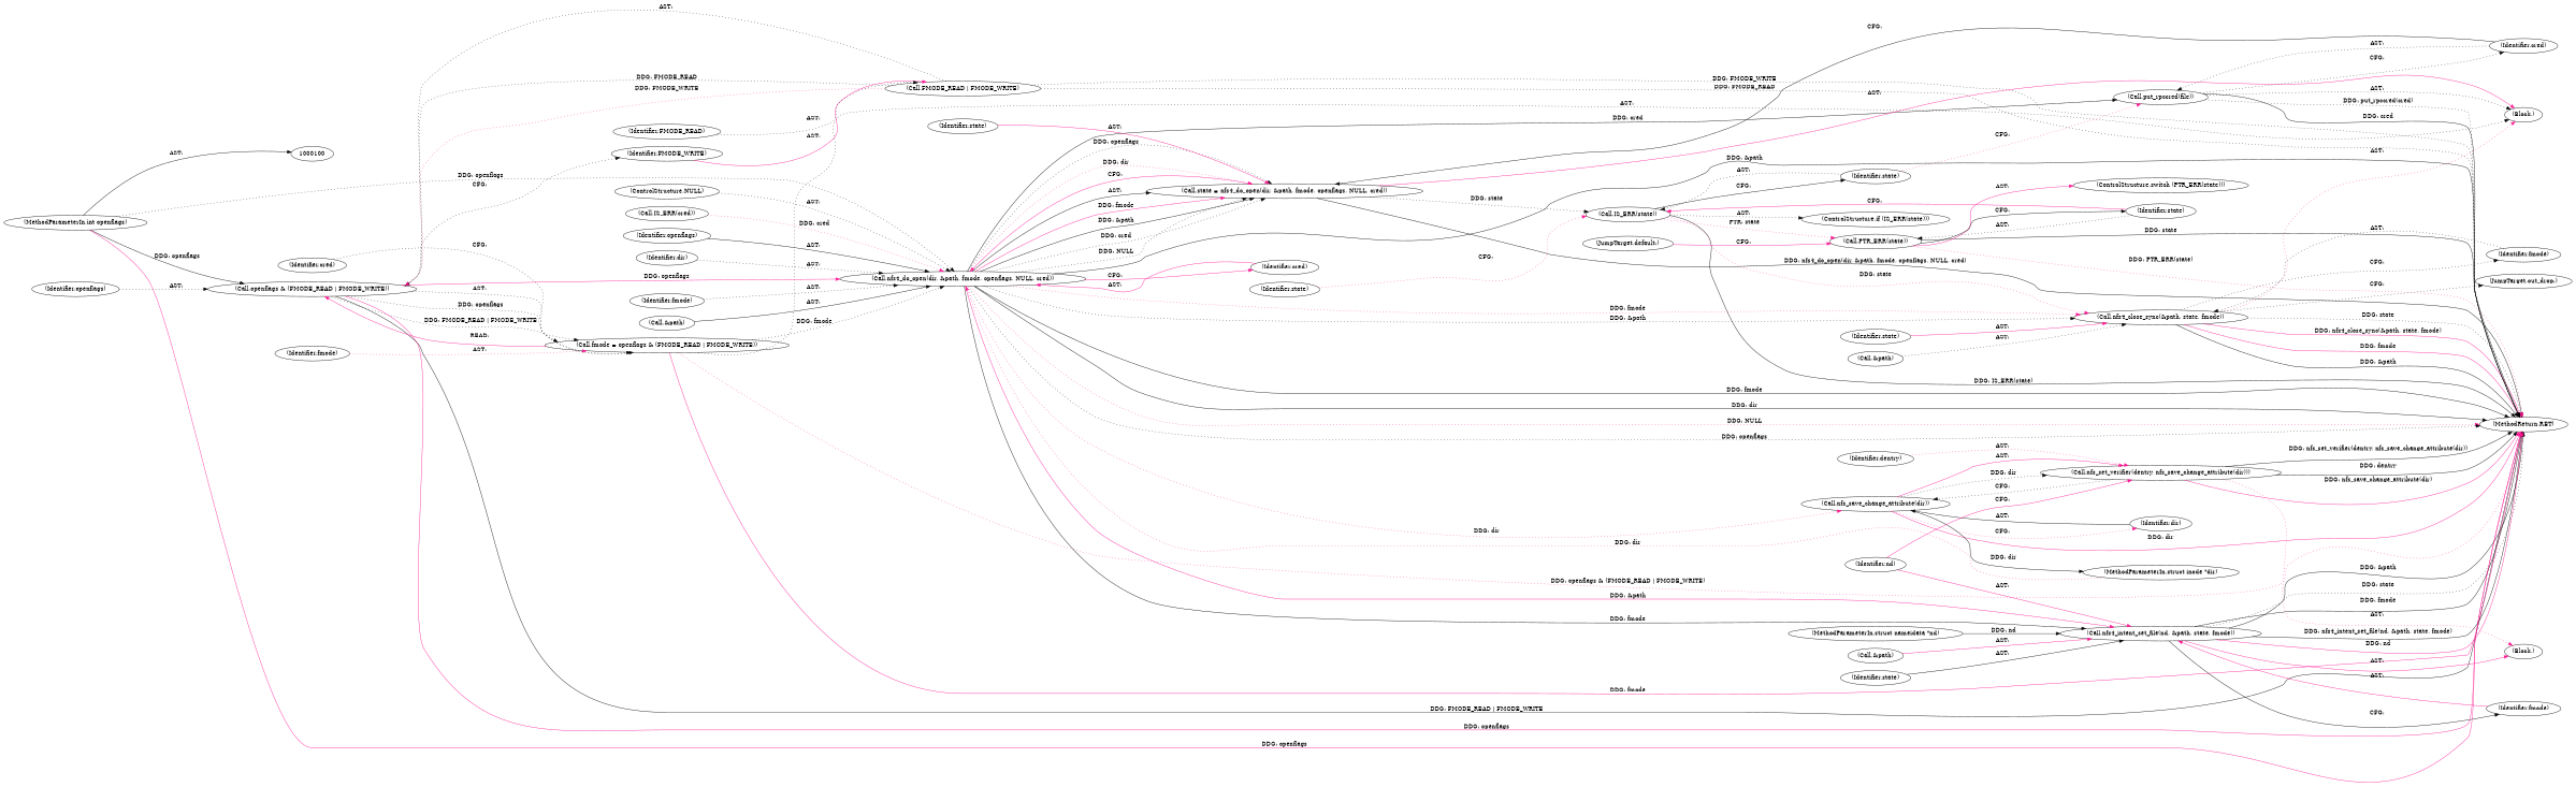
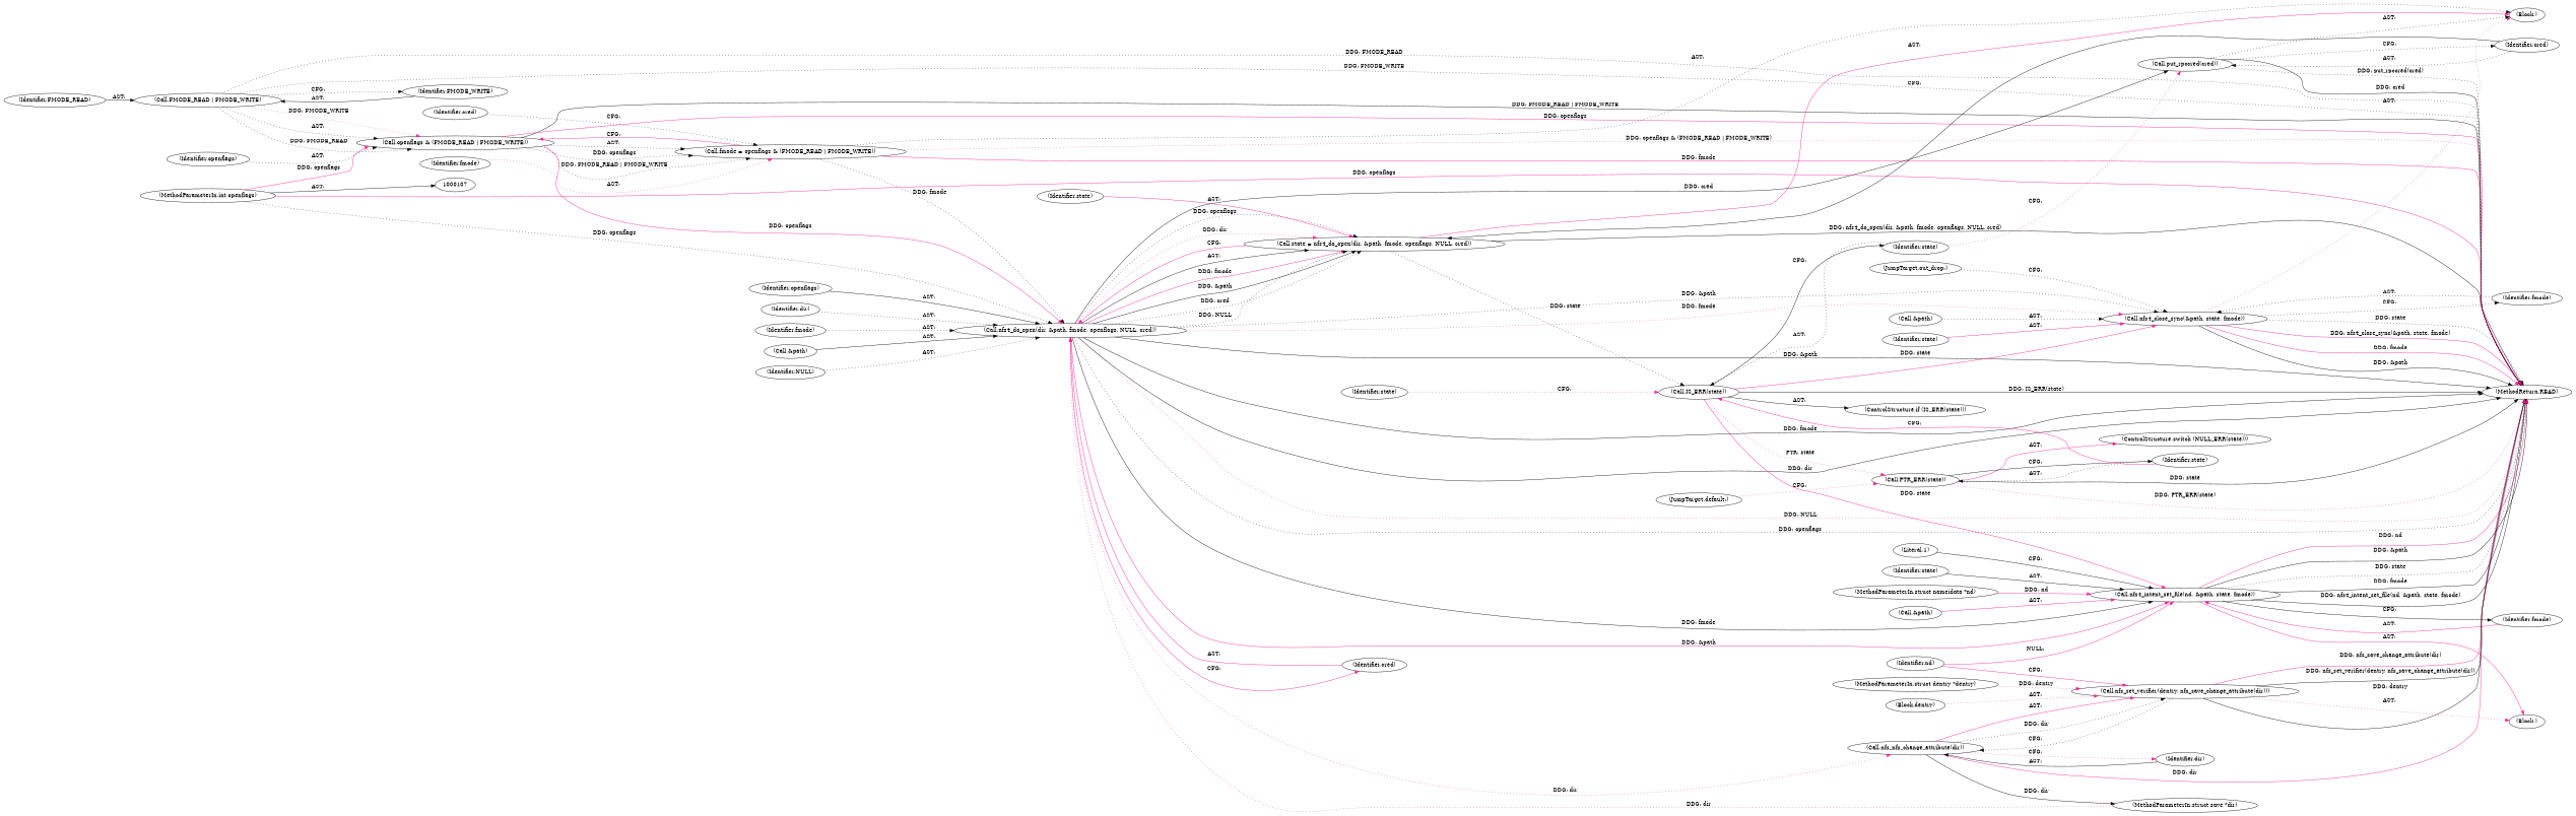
  digraph {
    rankdir=LR
    edge [color=black style=solid]
    n1 [label="(Call,openflags & (FMODE_READ | FMODE_WRITE))"]
    n2 [label="(Call,fmode = openflags & (FMODE_READ | FMODE_WRITE))"]
    n3 [label="(Call,nfs4_do_open(dir, &path, fmode, openflags, NULL, cred))"]
-   n4 [label="(MethodReturn,RET)"]
+   n4 [label="(MethodReturn,READ)"]
    n5 [label="(Call,FMODE_READ | FMODE_WRITE)"]
    n6 [label="(Identifier,FMODE_WRITE)"]
    n7 [label="(Block,)"]
    n8 [label="(Call,state = nfs4_do_open(dir, &path, fmode, openflags, NULL, cred))"]
    n9 [label="(Call,nfs4_intent_set_file(nd, &path, state, fmode))"]
    n10 [label="(Call,nfs4_close_sync(&path, state, fmode))"]
-   n11 [label="(Call,put_rpccred(file))"]
-   n12 [label="(Call,nfs_save_change_attribute(dir))"]
+   n11 [label="(Call,put_rpccred(cred))"]
+   n12 [label="(Call,nfs_nfs_change_attribute(dir))"]
    n13 [label="(Identifier,cred)"]
    n14 [label="(MethodParameterIn,int openflags)"]
-   1000100
+   1000100 [label=1000107]
    n16 [label="(Call,IS_ERR(state))"]
    n17 [label="(Block,)"]
    n18 [label="(Identifier,fmode)"]
    n19 [label="(Identifier,fmode)"]
    n20 [label="(Identifier,cred)"]
    n21 [label="(Call,nfs_set_verifier(dentry, nfs_save_change_attribute(dir)))"]
    n22 [label="(Identifier,dir)"]
-   n23 [label="(MethodParameterIn,struct inode *dir)"]
+   n23 [label="(MethodParameterIn,struct save *dir)"]
    n24 [label="(Call,PTR_ERR(state))"]
    n25 [label="(ControlStructure,if (IS_ERR(state)))"]
    n26 [label="(Identifier,state)"]
-   n27 [label="(ControlStructure,switch (PTR_ERR(state)))"]
+   n27 [label="(ControlStructure,switch (NULL_ERR(state)))"]
    n28 [label="(Identifier,state)"]
    n29 [label="(Identifier,state)"]
    n30 [label="(MethodParameterIn,struct nameidata *nd)"]
    n31 [label="(Identifier,dir)"]
    n32 [label="(Identifier,fmode)"]
    n33 [label="(JumpTarget,out_drop:)"]
    n34 [label="(Identifier,FMODE_READ)"]
    n35 [label="(Identifier,nd)"]
    n36 [label="(Identifier,state)"]
    n37 [label="(Identifier,fmode)"]
    n38 [label="(Call,&path)"]
    n39 [label="(Call,&path)"]
-   n41 [label="(ControlStructure,NULL)"]
+   n40 [label="(Literal,1)"]
+   n41 [label="(Identifier,NULL)"]
    n42 [label="(JumpTarget,default:)"]
-   n43 [label="(Call,IS_ERR(cred))"]
    n44 [label="(Identifier,openflags)"]
+   n45 [label="(MethodParameterIn,struct dentry *dentry)"]
    n46 [label="(Identifier,state)"]
    n47 [label="(Identifier,state)"]
    n48 [label="(Identifier,openflags)"]
    n49 [label="(Call,&path)"]
    n50 [label="(Identifier,cred)"]
-   n51 [label="(Identifier,dentry)"]
+   n51 [label="(Block,dentry)"]
    n1 -> n2 [label="AST: " style=dotted]
    n1 -> n2 [label="DDG: openflags" style=dotted]
    n1 -> n2 [label="DDG: FMODE_READ | FMODE_WRITE" style=dotted]
    n1 -> n3 [color=deeppink label="DDG: openflags"]
    n1 -> n4 [label="DDG: FMODE_READ | FMODE_WRITE"]
    n1 -> n4 [color=deeppink label="DDG: openflags"]
-   n2 -> n1 [color=deeppink label="READ: "]
+   n2 -> n1 [color=deeppink label="CFG: "]
    n2 -> n3 [label="DDG: fmode" style=dotted]
    n2 -> n4 [color=deeppink label="DDG: openflags & (FMODE_READ | FMODE_WRITE)" style=dotted]
    n2 -> n4 [color=deeppink label="DDG: fmode"]
    n2 -> n7 [label="AST: " style=dotted]
    n3 -> n4 [label="DDG: &path"]
    n3 -> n4 [label="DDG: fmode"]
    n3 -> n4 [label="DDG: dir"]
    n3 -> n4 [color=deeppink label="DDG: NULL" style=dotted]
    n3 -> n4 [label="DDG: openflags" style=dotted]
    n3 -> n8 [label="AST: "]
    n3 -> n8 [color=deeppink label="DDG: fmode"]
    n3 -> n8 [label="DDG: &path"]
    n3 -> n8 [label="DDG: cred" style=dotted]
    n3 -> n8 [label="DDG: NULL" style=dotted]
    n3 -> n8 [label="DDG: openflags" style=dotted]
    n3 -> n8 [color=deeppink label="DDG: dir" style=dotted]
    n3 -> n9 [color=deeppink label="DDG: &path"]
    n3 -> n9 [label="DDG: fmode"]
    n3 -> n10 [label="DDG: &path" style=dotted]
    n3 -> n10 [color=deeppink label="DDG: fmode" style=dotted]
    n3 -> n11 [label="DDG: cred"]
    n3 -> n12 [color=deeppink label="DDG: dir" style=dotted]
    n3 -> n13 [color=deeppink label="CFG: "]
    n5 -> n1 [label="AST: " style=dotted]
    n5 -> n1 [label="DDG: FMODE_READ" style=dotted]
    n5 -> n1 [color=deeppink label="DDG: FMODE_WRITE" style=dotted]
    n5 -> n4 [label="DDG: FMODE_READ" style=dotted]
    n5 -> n4 [label="DDG: FMODE_WRITE" style=dotted]
-   n1 -> n6 [label="CFG: " style=dotted]
-   n6 -> n5 [color=deeppink label="AST: "]
+   n5 -> n6 [label="CFG: " style=dotted]
+   n6 -> n5 [label="AST: "]
    n8 -> n3 [color=deeppink label="CFG: "]
    n8 -> n4 [label="DDG: nfs4_do_open(dir, &path, fmode, openflags, NULL, cred)"]
    n8 -> n7 [color=deeppink label="AST: "]
    n8 -> n16 [label="DDG: state" style=dotted]
    n9 -> n4 [label="DDG: &path"]
    n9 -> n4 [label="DDG: state" style=dotted]
    n9 -> n4 [label="DDG: fmode"]
    n9 -> n4 [label="DDG: nfs4_intent_set_file(nd, &path, state, fmode)"]
    n9 -> n4 [color=deeppink label="DDG: nd"]
    n9 -> n17 [color=deeppink label="AST: "]
    n9 -> n18 [label="CFG: "]
    n10 -> n4 [label="DDG: state" style=dotted]
    n10 -> n4 [color=deeppink label="DDG: nfs4_close_sync(&path, state, fmode)"]
    n10 -> n4 [color=deeppink label="DDG: fmode"]
    n10 -> n4 [label="DDG: &path"]
    n10 -> n7 [color=deeppink label="AST: " style=dotted]
    n10 -> n19 [label="CFG: " style=dotted]
    n11 -> n4 [label="DDG: put_rpccred(cred)" style=dotted]
    n11 -> n4 [label="DDG: cred"]
    n11 -> n7 [label="AST: " style=dotted]
    n11 -> n20 [label="CFG: " style=dotted]
    n12 -> n4 [color=deeppink label="DDG: dir"]
    n12 -> n21 [color=deeppink label="AST: "]
    n12 -> n21 [label="DDG: dir" style=dotted]
    n12 -> n22 [color=deeppink label="CFG: " style=dotted]
    n12 -> n23 [label="DDG: dir"]
    n13 -> n3 [color=deeppink label="AST: "]
-   n14 -> n1 [label="DDG: openflags"]
+   n14 -> n1 [color=deeppink label="DDG: openflags"]
    n14 -> n3 [label="DDG: openflags" style=dotted]
    n14 -> n4 [color=deeppink label="DDG: openflags"]
    n14 -> 1000100 [label="AST: "]
    n16 -> n4 [label="DDG: IS_ERR(state)"]
-   n16 -> n10 [color=deeppink label="DDG: state" style=dotted]
+   n16 -> n9 [color=deeppink label="DDG: state"]
+   n16 -> n10 [color=deeppink label="DDG: state"]
    n16 -> n24 [color=deeppink label="PTR: state" style=dotted]
-   n16 -> n25 [label="AST: " style=dotted]
+   n16 -> n25 [label="AST: "]
    n16 -> n26 [label="CFG: "]
    n18 -> n9 [color=deeppink label="AST: "]
    n19 -> n10 [label="AST: " style=dotted]
    n20 -> n8 [label="CFG: "]
    n20 -> n11 [label="AST: " style=dotted]
    n21 -> n4 [color=deeppink label="DDG: nfs_save_change_attribute(dir)"]
    n21 -> n4 [label="DDG: nfs_set_verifier(dentry, nfs_save_change_attribute(dir))"]
    n21 -> n4 [label="DDG: dentry"]
    n21 -> n12 [label="CFG: " style=dotted]
    n21 -> n17 [color=deeppink label="AST: " style=dotted]
    n22 -> n12 [label="AST: "]
    n23 -> n3 [color=deeppink label="DDG: dir" style=dotted]
    n24 -> n4 [label="DDG: state"]
    n24 -> n4 [color=deeppink label="DDG: PTR_ERR(state)" style=dotted]
    n24 -> n27 [color=deeppink label="AST: "]
    n24 -> n28 [label="CFG: "]
    n26 -> n11 [color=deeppink label="CFG: " style=dotted]
    n26 -> n16 [label="AST: " style=dotted]
    n28 -> n16 [color=deeppink label="CFG: "]
    n28 -> n24 [label="AST: " style=dotted]
    n29 -> n10 [color=deeppink label="AST: "]
-   n30 -> n9 [label="DDG: nd"]
+   n30 -> n9 [color=deeppink label="DDG: nd"]
    n31 -> n3 [label="AST: " style=dotted]
    n32 -> n2 [color=deeppink label="AST: " style=dotted]
-   n10 -> n33 [label="CFG: " style=dotted]
-   n34 -> n5 [label="AST: " style=dotted]
-   n35 -> n9 [color=deeppink label="AST: "]
+   n33 -> n10 [label="CFG: " style=dotted]
+   n34 -> n5 [label="AST: "]
+   n35 -> n9 [color=deeppink label="NULL: "]
    n35 -> n21 [color=deeppink label="CFG: "]
    n36 -> n8 [color=deeppink label="AST: "]
    n37 -> n3 [label="AST: " style=dotted]
    n38 -> n3 [label="AST: "]
    n39 -> n9 [color=deeppink label="AST: "]
+   n40 -> n9 [label="CFG: "]
    n41 -> n3 [label="AST: " style=dotted]
-   n42 -> n24 [color=deeppink label="CFG: "]
-   n43 -> n3 [color=deeppink label="DDG: cred" style=dotted]
+   n42 -> n24 [color=deeppink label="CFG: " style=dotted]
    n44 -> n3 [label="AST: "]
+   n45 -> n21 [color=deeppink label="DDG: dentry" style=dotted]
    n46 -> n16 [color=deeppink label="CFG: " style=dotted]
    n47 -> n9 [label="AST: "]
    n48 -> n1 [label="AST: " style=dotted]
    n49 -> n10 [label="AST: " style=dotted]
    n50 -> n2 [label="CFG: " style=dotted]
    n51 -> n21 [color=deeppink label="AST: " style=dotted]
  }
